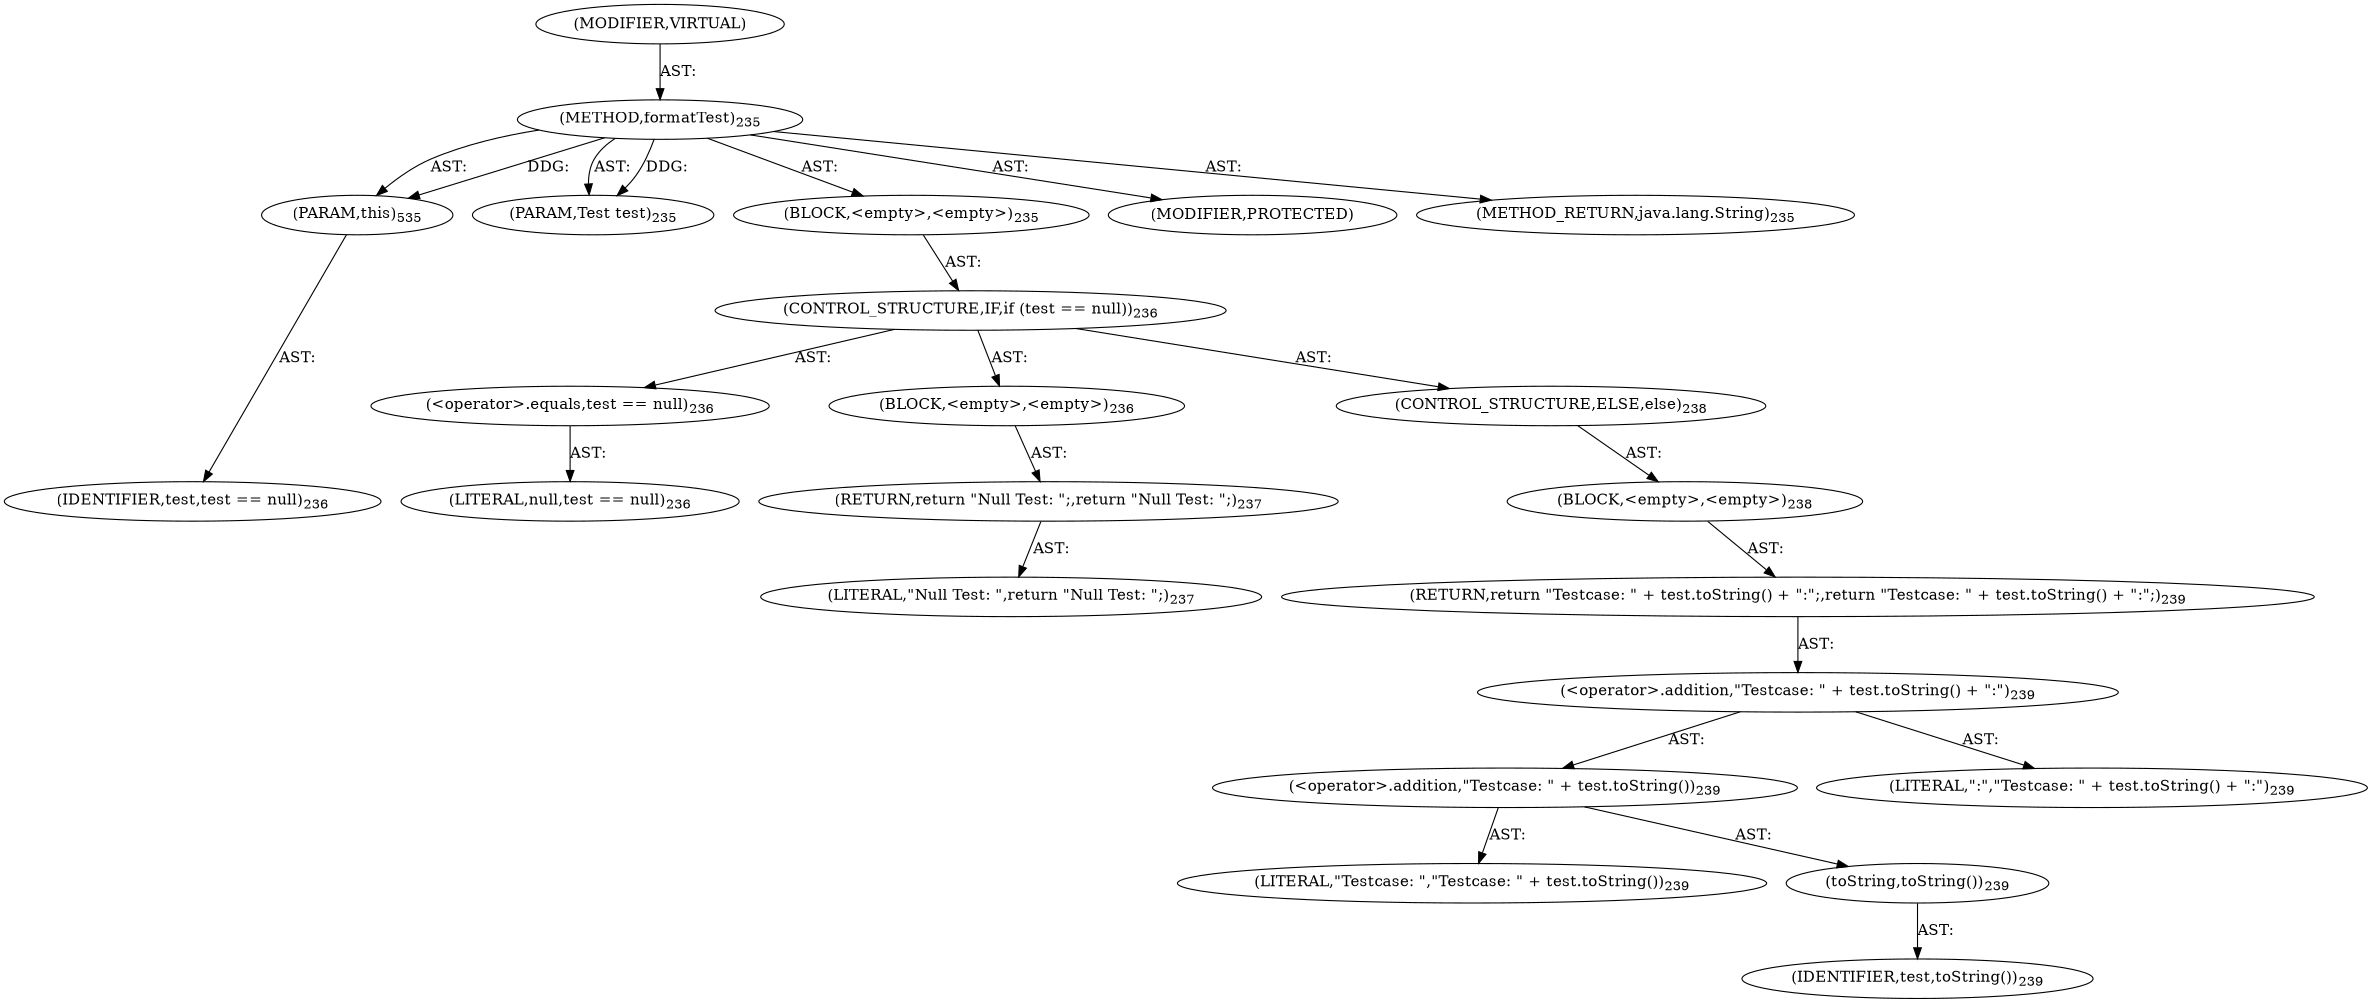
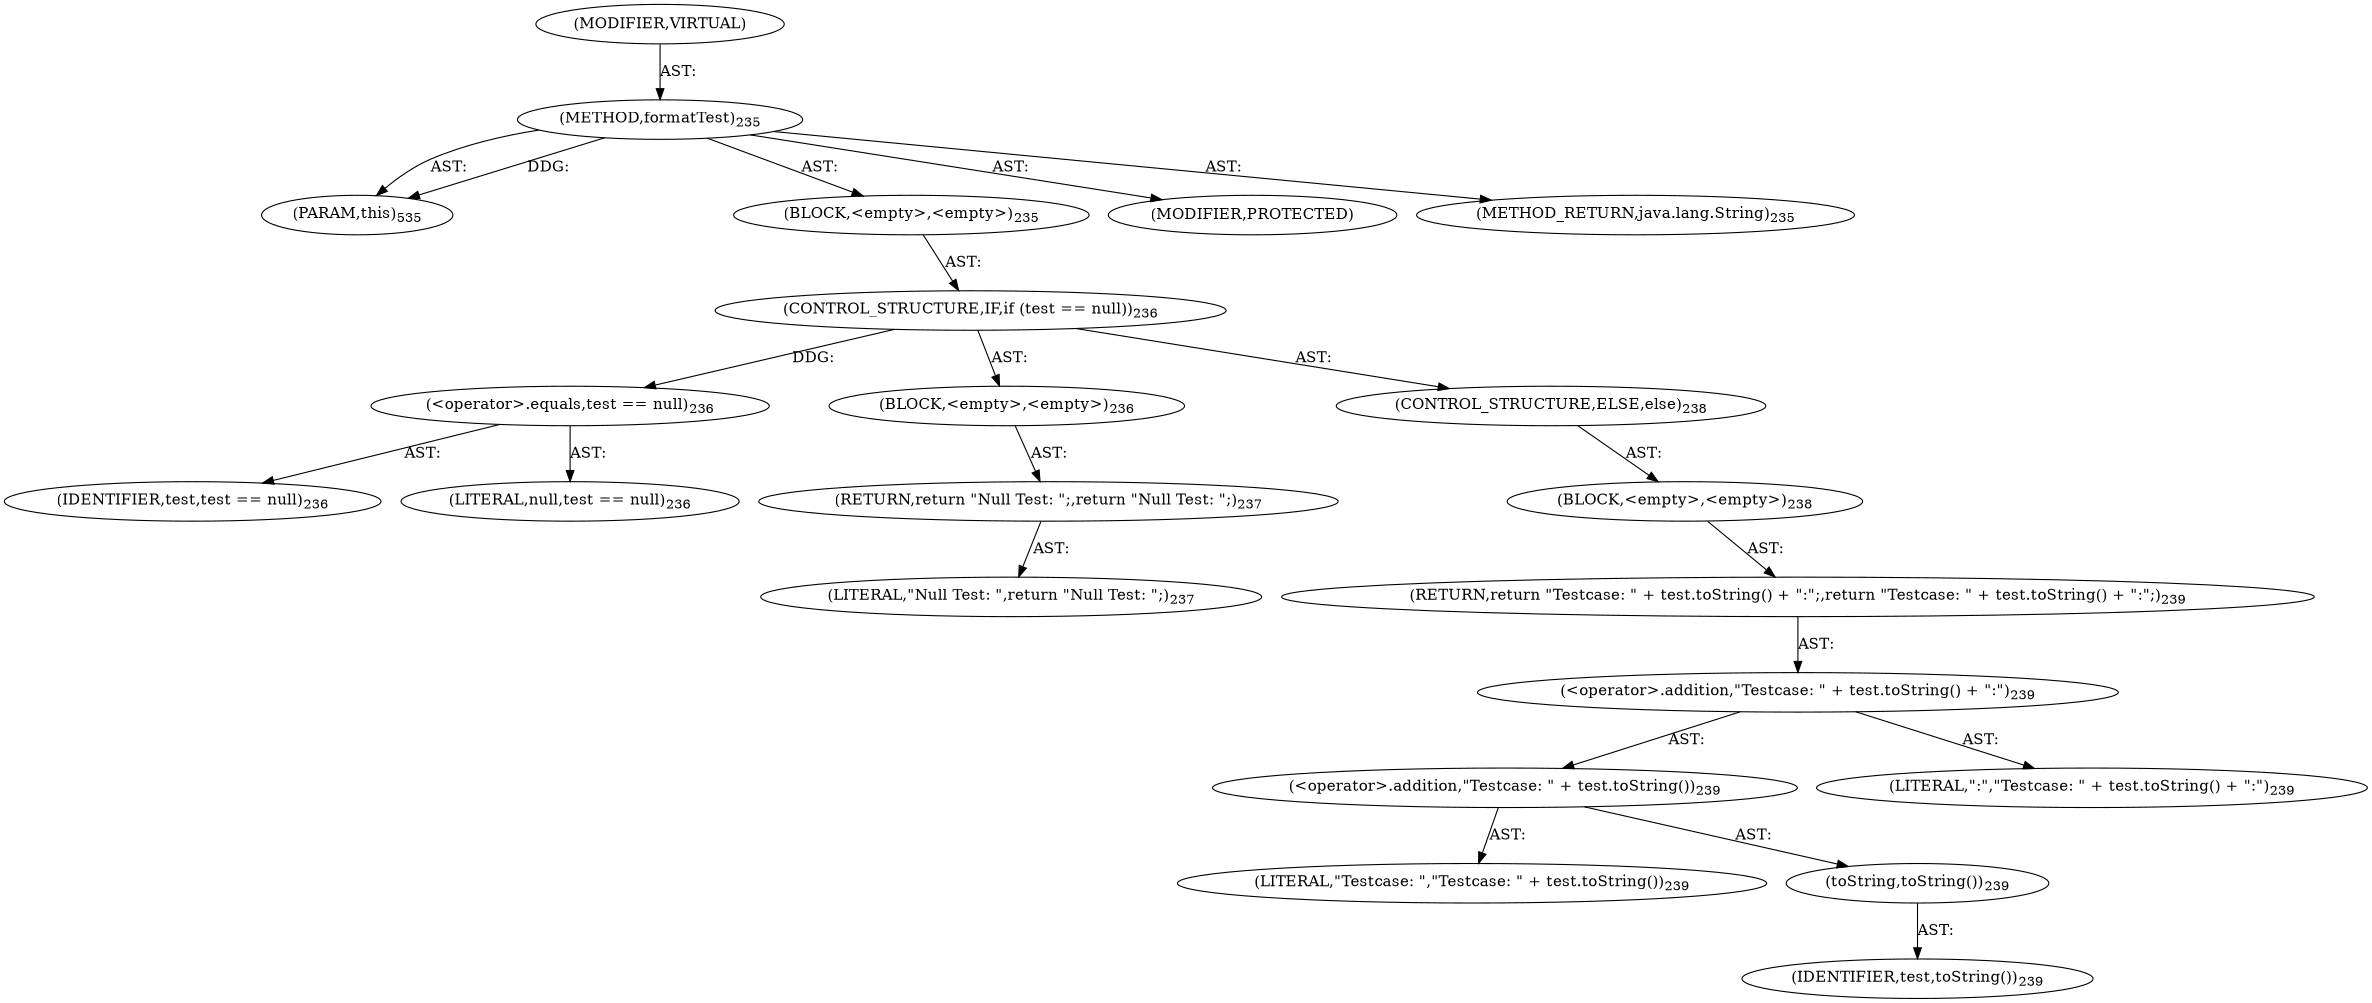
  digraph {
    n1 [label=<(METHOD,formatTest)<SUB>235</SUB>>]
    n2 [label=<(PARAM,this)<SUB>535</SUB>>]
-   n3 [label=<(PARAM,Test test)<SUB>235</SUB>>]
    n4 [label=<(BLOCK,&lt;empty&gt;,&lt;empty&gt;)<SUB>235</SUB>>]
    n5 [label=<(MODIFIER,PROTECTED)>]
    n6 [label=<(METHOD_RETURN,java.lang.String)<SUB>235</SUB>>]
    n7 [label=<(CONTROL_STRUCTURE,IF,if (test == null))<SUB>236</SUB>>]
    n8 [label=<(MODIFIER,VIRTUAL)>]
    n9 [label=<(&lt;operator&gt;.equals,test == null)<SUB>236</SUB>>]
    n10 [label=<(BLOCK,&lt;empty&gt;,&lt;empty&gt;)<SUB>236</SUB>>]
    n11 [label=<(CONTROL_STRUCTURE,ELSE,else)<SUB>238</SUB>>]
    n12 [label=<(IDENTIFIER,test,test == null)<SUB>236</SUB>>]
    n13 [label=<(LITERAL,null,test == null)<SUB>236</SUB>>]
    n14 [label=<(RETURN,return &quot;Null Test: &quot;;,return &quot;Null Test: &quot;;)<SUB>237</SUB>>]
    n15 [label=<(BLOCK,&lt;empty&gt;,&lt;empty&gt;)<SUB>238</SUB>>]
    n16 [label=<(LITERAL,&quot;Null Test: &quot;,return &quot;Null Test: &quot;;)<SUB>237</SUB>>]
    n17 [label=<(RETURN,return &quot;Testcase: &quot; + test.toString() + &quot;:&quot;;,return &quot;Testcase: &quot; + test.toString() + &quot;:&quot;;)<SUB>239</SUB>>]
    n18 [label=<(&lt;operator&gt;.addition,&quot;Testcase: &quot; + test.toString() + &quot;:&quot;)<SUB>239</SUB>>]
    n19 [label=<(&lt;operator&gt;.addition,&quot;Testcase: &quot; + test.toString())<SUB>239</SUB>>]
    n20 [label=<(LITERAL,&quot;:&quot;,&quot;Testcase: &quot; + test.toString() + &quot;:&quot;)<SUB>239</SUB>>]
    n21 [label=<(LITERAL,&quot;Testcase: &quot;,&quot;Testcase: &quot; + test.toString())<SUB>239</SUB>>]
    n22 [label=<(toString,toString())<SUB>239</SUB>>]
    n23 [label=<(IDENTIFIER,test,toString())<SUB>239</SUB>>]
    n1 -> n2 [label="AST: "]
    n1 -> n2 [label="DDG: "]
-   n1 -> n3 [label="AST: "]
-   n1 -> n3 [label="DDG: "]
    n1 -> n4 [label="AST: "]
    n1 -> n5 [label="AST: "]
    n1 -> n6 [label="AST: "]
    n4 -> n7 [label="AST: "]
-   n7 -> n9 [label="AST: "]
+   n7 -> n9 [label="DDG: "]
    n7 -> n10 [label="AST: "]
    n7 -> n11 [label="AST: "]
    n8 -> n1 [label="AST: "]
-   n2 -> n12 [label="AST: "]
+   n9 -> n12 [label="AST: "]
    n9 -> n13 [label="AST: "]
    n10 -> n14 [label="AST: "]
    n11 -> n15 [label="AST: "]
    n14 -> n16 [label="AST: "]
    n15 -> n17 [label="AST: "]
    n17 -> n18 [label="AST: "]
    n18 -> n19 [label="AST: "]
    n18 -> n20 [label="AST: "]
    n19 -> n21 [label="AST: "]
    n19 -> n22 [label="AST: "]
    n22 -> n23 [label="AST: "]
  }
